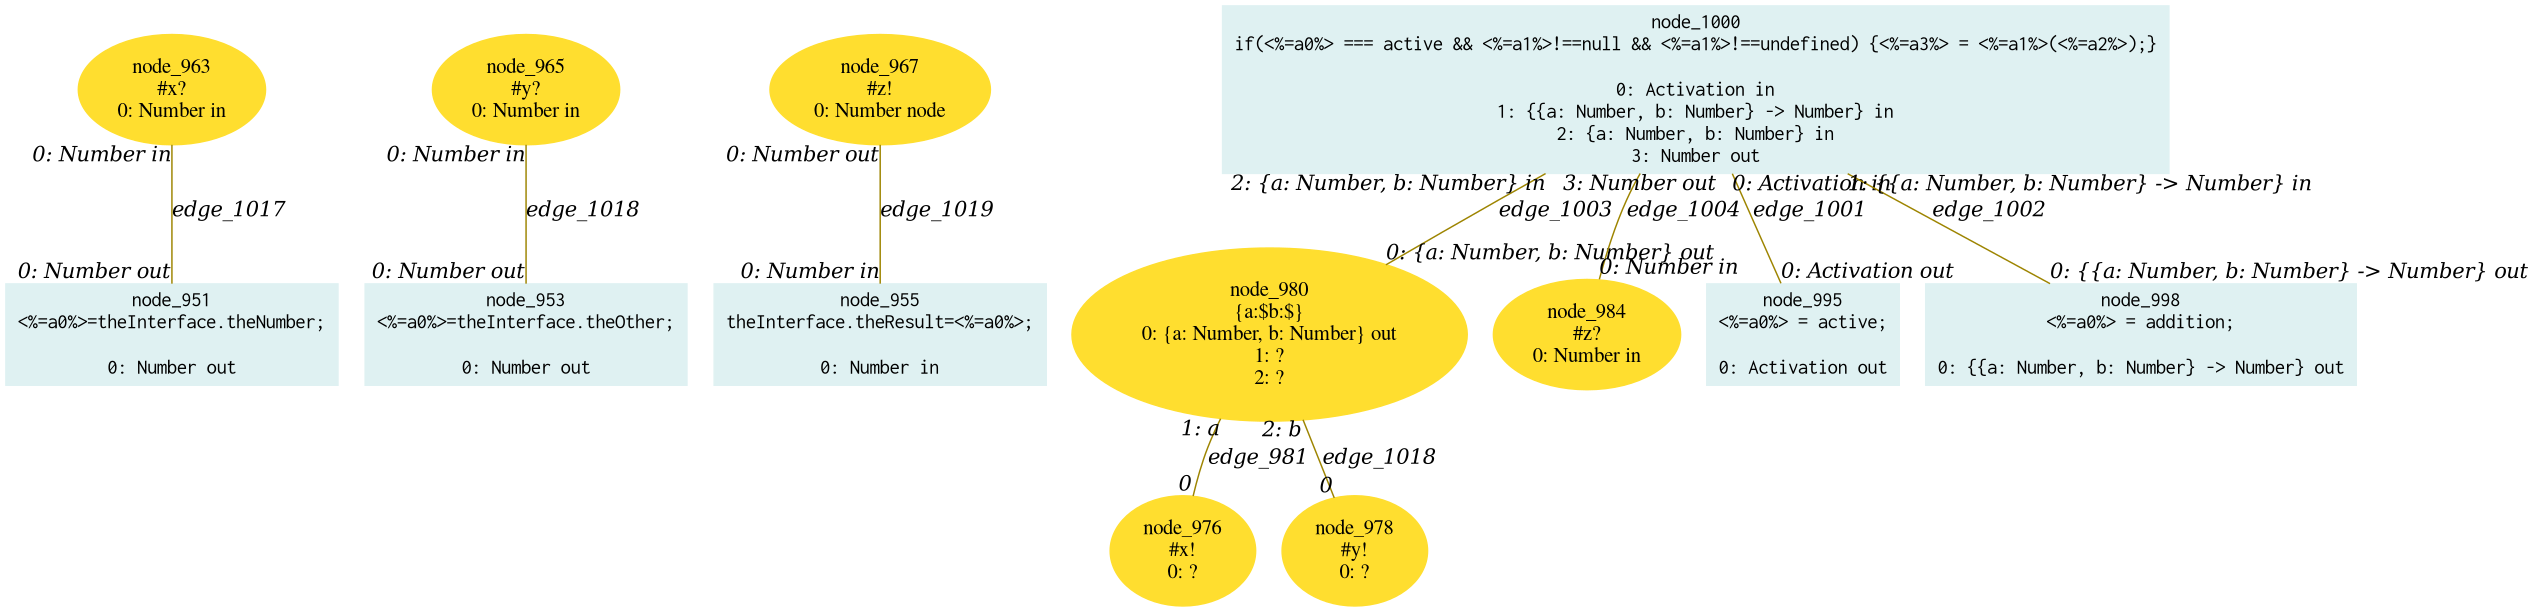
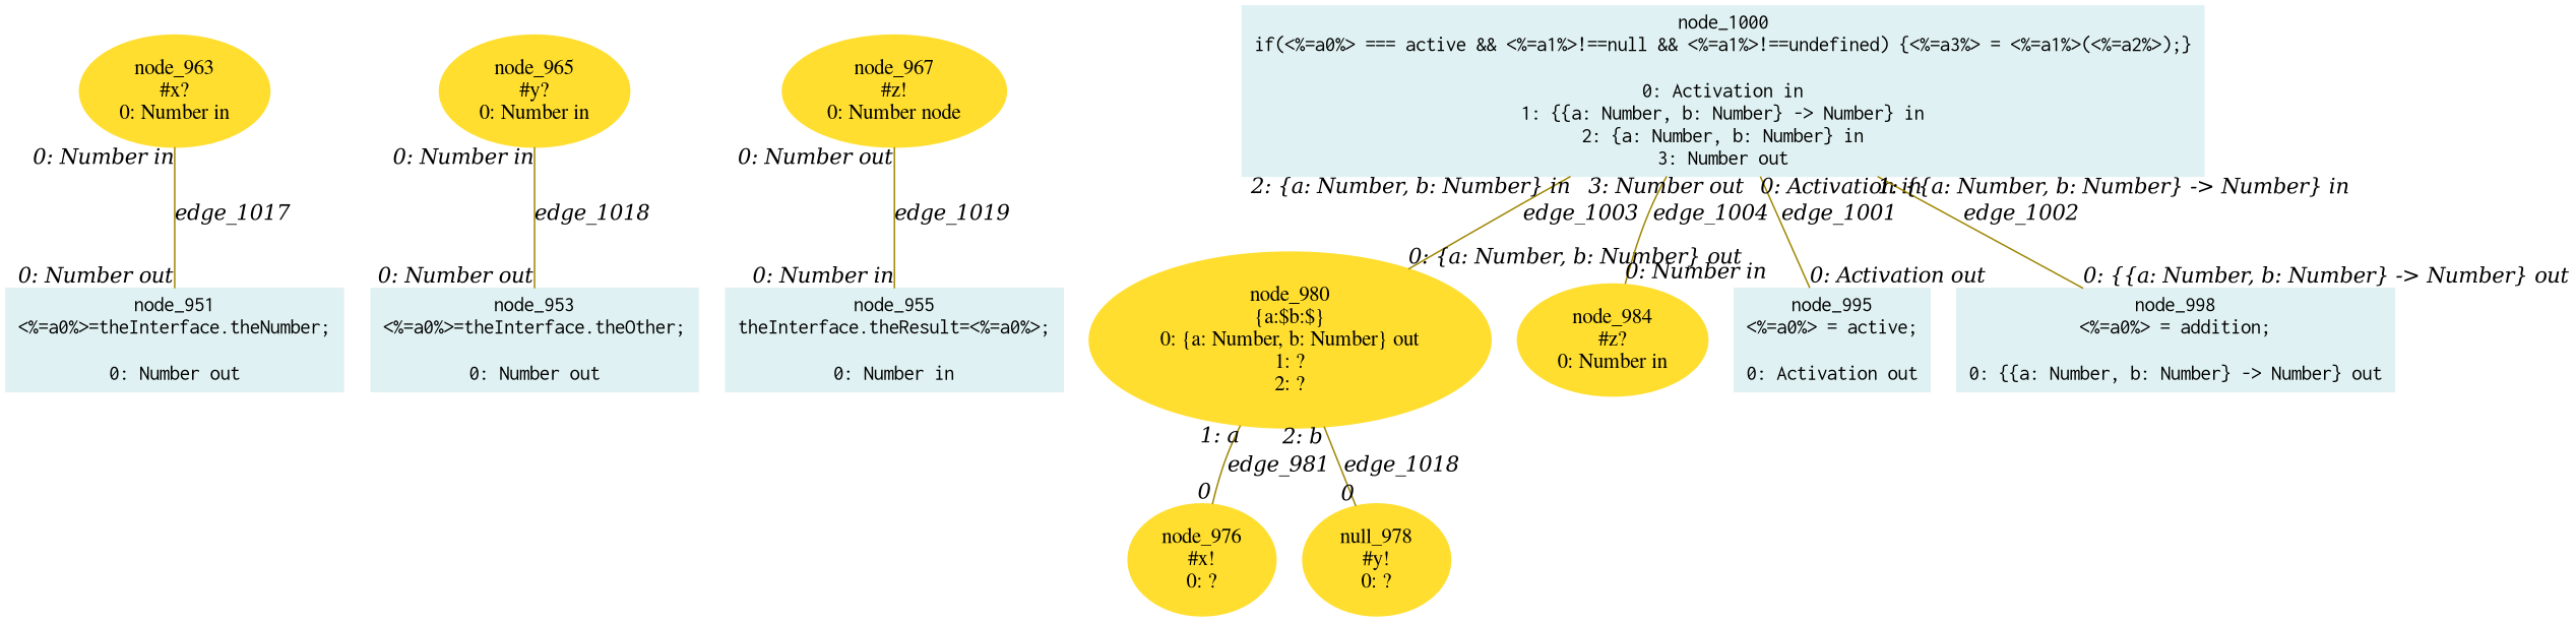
  digraph {
    node [color="#ffde2f" fontname=Times shape=ellipse style=filled]
    edge [arrowHead=none arrowsize=1 color="#9d8400" dir=none fontname="Times-Italic" headlabel="0: Number out" taillabel="0: Number in"]
    n1 [color="#dff1f2" fontname=Courier label="node_951\n<%=a0%>=theInterface.theNumber;\n\n0: Number out" shape=box]
    n2 [color="#dff1f2" fontname=Courier label="node_953\n<%=a0%>=theInterface.theOther;\n\n0: Number out" shape=box]
    n3 [color="#dff1f2" fontname=Courier label="node_955\ntheInterface.theResult=<%=a0%>;\n\n0: Number in" shape=box]
    n4 [label="node_963\n#x?\n0: Number in"]
    n5 [label="node_965\n#y?\n0: Number in"]
    n6 [label="node_967\n#z!\n0: Number node"]
    n7 [label="node_976\n#x!\n0: ?"]
-   n8 [label="node_978\n#y!\n0: ?"]
+   n8 [label="null_978\n#y!\n0: ?"]
    n9 [label="node_980\n{a:$b:$}\n0: {a: Number, b: Number} out\n1: ?\n2: ?"]
    n10 [label="node_984\n#z?\n0: Number in"]
    n11 [color="#dff1f2" fontname=Courier label="node_995\n<%=a0%> = active;\n\n0: Activation out" shape=box]
    n12 [color="#dff1f2" fontname=Courier label="node_998\n<%=a0%> = addition;\n\n0: {{a: Number, b: Number} -> Number} out" shape=box]
    n13 [color="#dff1f2" fontname=Courier label="node_1000\nif(<%=a0%> === active && <%=a1%>!==null && <%=a1%>!==undefined) {<%=a3%> = <%=a1%>(<%=a2%>);}\n\n0: Activation in\n1: {{a: Number, b: Number} -> Number} in\n2: {a: Number, b: Number} in\n3: Number out" shape=box]
    n4 -> n1 [label=edge_1017]
    n5 -> n2 [label=edge_1018]
    n6 -> n3 [headlabel="0: Number in" label=edge_1019 taillabel="0: Number out"]
    n9 -> n7 [headlabel=0 label=edge_981 taillabel="1: a"]
    n9 -> n8 [headlabel=0 label=edge_1018 taillabel="2: b"]
    n13 -> n9 [headlabel="0: {a: Number, b: Number} out" label=edge_1003 taillabel="2: {a: Number, b: Number} in"]
    n13 -> n10 [headlabel="0: Number in" label=edge_1004 taillabel="3: Number out"]
    n13 -> n11 [headlabel="0: Activation out" label=edge_1001 taillabel="0: Activation in"]
    n13 -> n12 [headlabel="0: {{a: Number, b: Number} -> Number} out" label=edge_1002 taillabel="1: {{a: Number, b: Number} -> Number} in"]
  }
